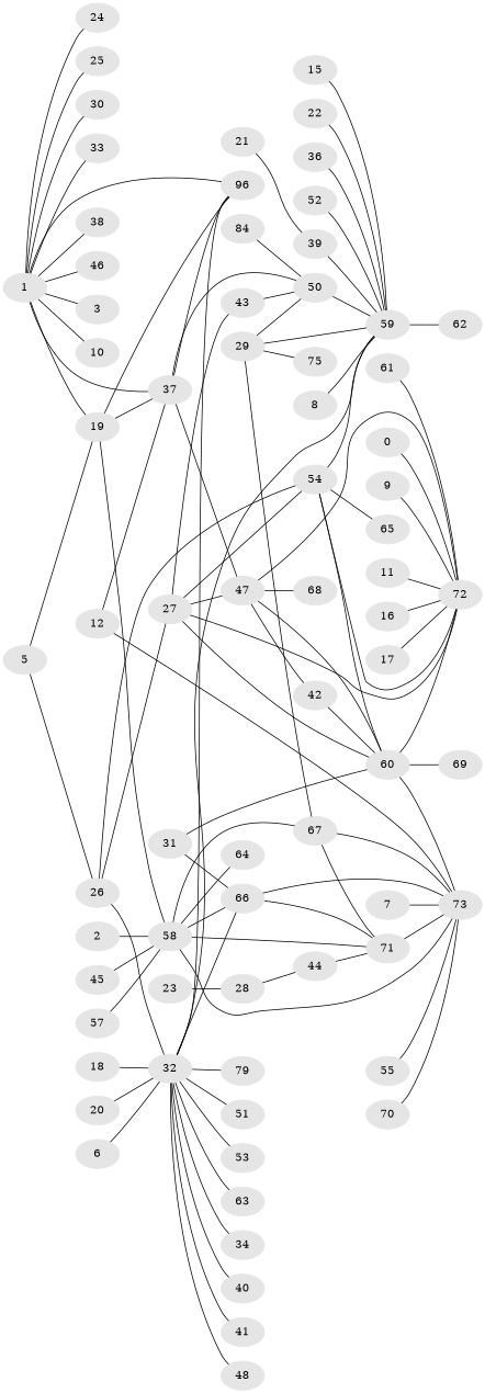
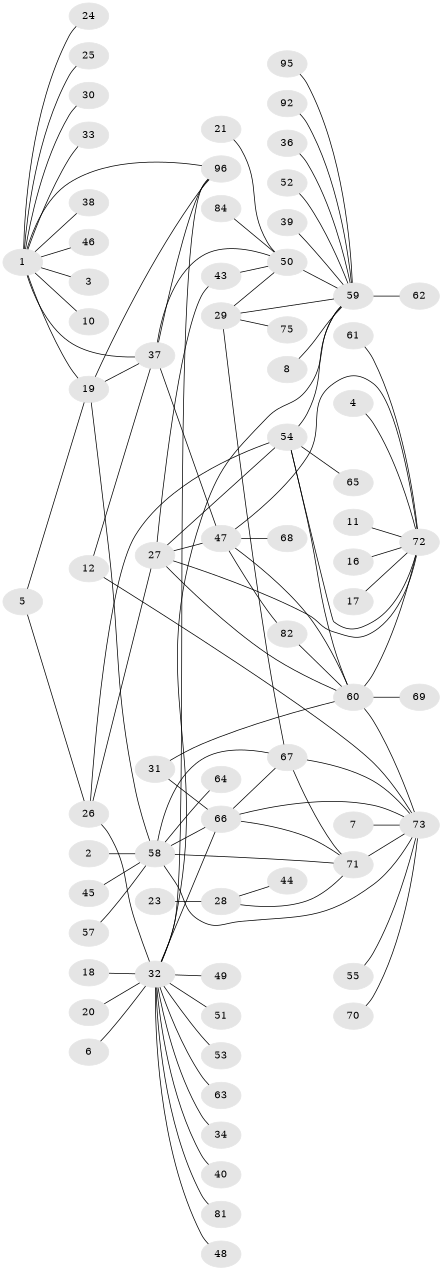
  graph {
    rankdir=LR
    node [color=gray90 style=filled]
    edge [weight=1.0]
    1
    3
    10
    19
    24
    25
    30
    33
    37
    38
    46
    n12 [label=96]
    58
    50
    47
    2
    73
    66
    71
    67
    64
-   4 [label=0]
+   4
    72
    5
    26
    32
    27
    54
    6
    59
    34
    40
-   41
+   41 [label=81]
    48
-   49 [label=79]
+   49
    51
    53
    63
    7
    8
    62
-   9
    11
    12
    n45 [label=84]
-   15
+   15 [label=95]
    16
    17
    18
    20
    21
-   22
+   22 [label=92]
    23
    28
    44
    43
    60
    65
-   42
+   42 [label=82]
    68
    69
    29
    n63 [label=75]
    31
    36
    39
    45
    52
    55
    57
    61
    70
    1 -- 3
    1 -- 10
    1 -- 19 [weight=4.0]
    1 -- 24
    1 -- 25
    1 -- 30
    1 -- 33
    1 -- 37 [weight=4.0]
    1 -- 38
    1 -- 46
    1 -- n12 [weight=4.0]
    19 -- 37
    19 -- n12
    19 -- 58
    37 -- n12
    37 -- 50
    37 -- 47
    58 -- 73 [weight=3.0]
    58 -- 66
    58 -- 71
    58 -- 67
    58 -- 64
    50 -- 59 [weight=3.0]
    47 -- 72 [weight=4.0]
    47 -- 60 [weight=2.0]
    47 -- 42 [weight=2.0]
    47 -- 68
    2 -- 58
    66 -- 73 [weight=3.0]
    66 -- 71
+   66 -- 67
    71 -- 73 [weight=3.0]
    67 -- 73 [weight=3.0]
    67 -- 71
    4 -- 72
    5 -- 19
    5 -- 26
    26 -- 32 [weight=6.0]
    26 -- 27
    26 -- 54
    32 -- n12
    32 -- 66
    32 -- 59
    32 -- 34
    32 -- 40
    32 -- 41
    32 -- 48
    32 -- 49
    32 -- 51
    32 -- 53
    32 -- 63
    27 -- 47 [weight=2.0]
    27 -- 72 [weight=2.0]
    27 -- 54
    27 -- 43
    27 -- 60
    54 -- 72 [weight=2.0]
    54 -- 59
    54 -- 60
    54 -- 65
    6 -- 32
    59 -- 62
    7 -- 73
    8 -- 59
-   9 -- 72
    11 -- 72
    12 -- 37
    12 -- 73
    n45 -- 50
    15 -- 59
    16 -- 72
    17 -- 72
    18 -- 32
    20 -- 32
-   21 -- 39
+   21 -- 50
    22 -- 59
    23 -- 28
-   44 -- 71
+   28 -- 71
    28 -- 44
    43 -- 50
    60 -- 73
    60 -- 72 [weight=2.0]
    60 -- 69
    42 -- 60
    29 -- 50 [weight=3.0]
    29 -- 67 [weight=2.0]
    29 -- 59 [weight=9.0]
    29 -- n63
    31 -- 66
    31 -- 60
    36 -- 59
    39 -- 59
    45 -- 58
    52 -- 59
    55 -- 73
    57 -- 58
    61 -- 72
    70 -- 73
  }
